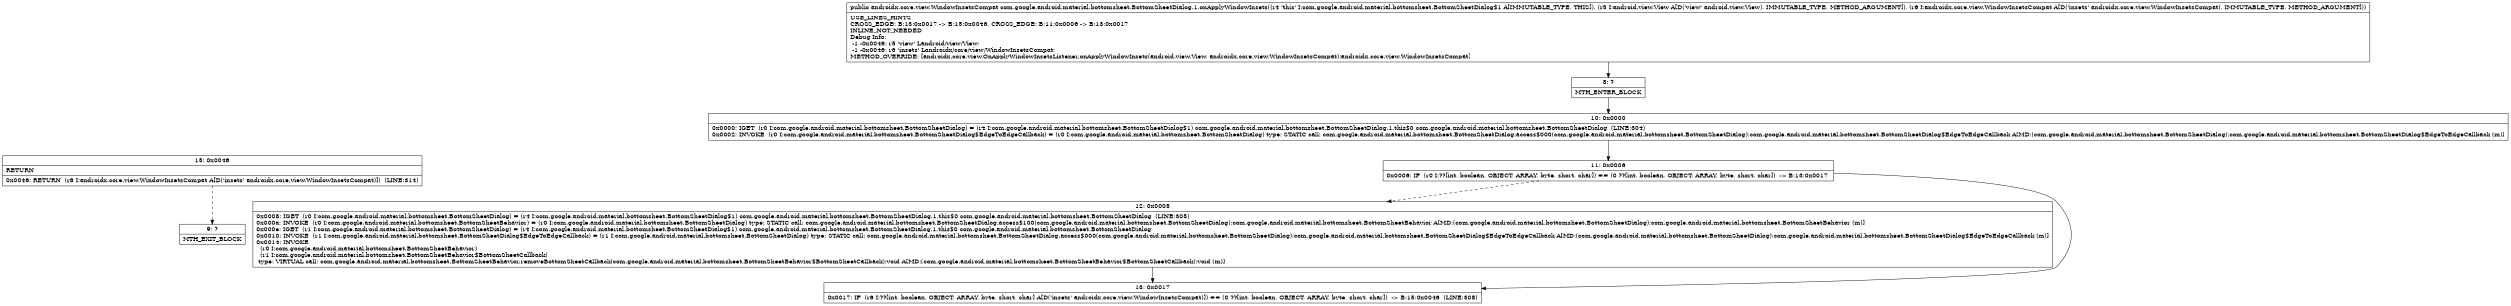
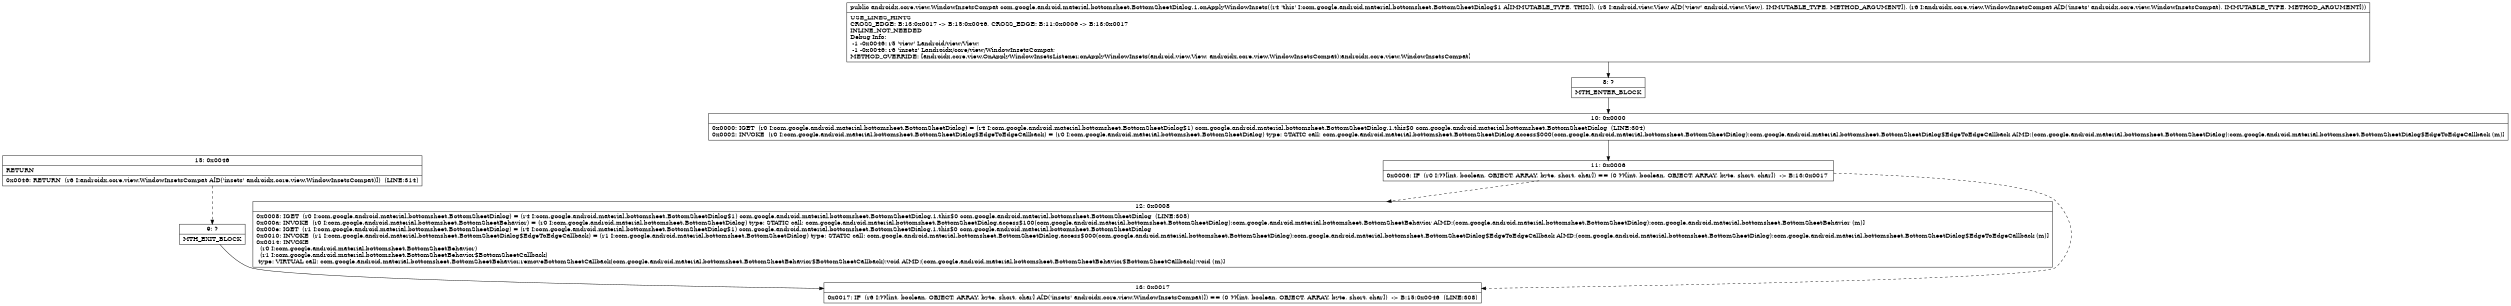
  digraph {
    node [shape=record]
    n1 [label="{8\:\ ?|MTH_ENTER_BLOCK\l}"]
    n2 [label="{10\:\ 0x0000|0x0000: IGET  (r0 I:com.google.android.material.bottomsheet.BottomSheetDialog) = (r4 I:com.google.android.material.bottomsheet.BottomSheetDialog$1) com.google.android.material.bottomsheet.BottomSheetDialog.1.this$0 com.google.android.material.bottomsheet.BottomSheetDialog  (LINE:304)\l0x0002: INVOKE  (r0 I:com.google.android.material.bottomsheet.BottomSheetDialog$EdgeToEdgeCallback) = (r0 I:com.google.android.material.bottomsheet.BottomSheetDialog) type: STATIC call: com.google.android.material.bottomsheet.BottomSheetDialog.access$000(com.google.android.material.bottomsheet.BottomSheetDialog):com.google.android.material.bottomsheet.BottomSheetDialog$EdgeToEdgeCallback A[MD:(com.google.android.material.bottomsheet.BottomSheetDialog):com.google.android.material.bottomsheet.BottomSheetDialog$EdgeToEdgeCallback (m)]\l}"]
    n3 [label="{11\:\ 0x0006|0x0006: IF  (r0 I:??[int, boolean, OBJECT, ARRAY, byte, short, char]) == (0 ??[int, boolean, OBJECT, ARRAY, byte, short, char])  \-\> B:13:0x0017 \l}"]
    n4 [label="{12\:\ 0x0008|0x0008: IGET  (r0 I:com.google.android.material.bottomsheet.BottomSheetDialog) = (r4 I:com.google.android.material.bottomsheet.BottomSheetDialog$1) com.google.android.material.bottomsheet.BottomSheetDialog.1.this$0 com.google.android.material.bottomsheet.BottomSheetDialog  (LINE:305)\l0x000a: INVOKE  (r0 I:com.google.android.material.bottomsheet.BottomSheetBehavior) = (r0 I:com.google.android.material.bottomsheet.BottomSheetDialog) type: STATIC call: com.google.android.material.bottomsheet.BottomSheetDialog.access$100(com.google.android.material.bottomsheet.BottomSheetDialog):com.google.android.material.bottomsheet.BottomSheetBehavior A[MD:(com.google.android.material.bottomsheet.BottomSheetDialog):com.google.android.material.bottomsheet.BottomSheetBehavior (m)]\l0x000e: IGET  (r1 I:com.google.android.material.bottomsheet.BottomSheetDialog) = (r4 I:com.google.android.material.bottomsheet.BottomSheetDialog$1) com.google.android.material.bottomsheet.BottomSheetDialog.1.this$0 com.google.android.material.bottomsheet.BottomSheetDialog \l0x0010: INVOKE  (r1 I:com.google.android.material.bottomsheet.BottomSheetDialog$EdgeToEdgeCallback) = (r1 I:com.google.android.material.bottomsheet.BottomSheetDialog) type: STATIC call: com.google.android.material.bottomsheet.BottomSheetDialog.access$000(com.google.android.material.bottomsheet.BottomSheetDialog):com.google.android.material.bottomsheet.BottomSheetDialog$EdgeToEdgeCallback A[MD:(com.google.android.material.bottomsheet.BottomSheetDialog):com.google.android.material.bottomsheet.BottomSheetDialog$EdgeToEdgeCallback (m)]\l0x0014: INVOKE  \l  (r0 I:com.google.android.material.bottomsheet.BottomSheetBehavior)\l  (r1 I:com.google.android.material.bottomsheet.BottomSheetBehavior$BottomSheetCallback)\l type: VIRTUAL call: com.google.android.material.bottomsheet.BottomSheetBehavior.removeBottomSheetCallback(com.google.android.material.bottomsheet.BottomSheetBehavior$BottomSheetCallback):void A[MD:(com.google.android.material.bottomsheet.BottomSheetBehavior$BottomSheetCallback):void (m)]\l}"]
    n5 [label="{13\:\ 0x0017|0x0017: IF  (r6 I:??[int, boolean, OBJECT, ARRAY, byte, short, char] A[D('insets' androidx.core.view.WindowInsetsCompat)]) == (0 ??[int, boolean, OBJECT, ARRAY, byte, short, char])  \-\> B:15:0x0046  (LINE:308)\l}"]
    n6 [label="{15\:\ 0x0046|RETURN\l|0x0046: RETURN  (r6 I:androidx.core.view.WindowInsetsCompat A[D('insets' androidx.core.view.WindowInsetsCompat)])  (LINE:314)\l}"]
    n7 [label="{9\:\ ?|MTH_EXIT_BLOCK\l}"]
    n8 [label="{public androidx.core.view.WindowInsetsCompat com.google.android.material.bottomsheet.BottomSheetDialog.1.onApplyWindowInsets((r4 'this' I:com.google.android.material.bottomsheet.BottomSheetDialog$1 A[IMMUTABLE_TYPE, THIS]), (r5 I:android.view.View A[D('view' android.view.View), IMMUTABLE_TYPE, METHOD_ARGUMENT]), (r6 I:androidx.core.view.WindowInsetsCompat A[D('insets' androidx.core.view.WindowInsetsCompat), IMMUTABLE_TYPE, METHOD_ARGUMENT]))  | USE_LINES_HINTS\lCROSS_EDGE: B:13:0x0017 \-\> B:15:0x0046, CROSS_EDGE: B:11:0x0006 \-\> B:13:0x0017\lINLINE_NOT_NEEDED\lDebug Info:\l  \-1 \-0x0046: r5 'view' Landroid\/view\/View;\l  \-1 \-0x0046: r6 'insets' Landroidx\/core\/view\/WindowInsetsCompat;\lMETHOD_OVERRIDE: [androidx.core.view.OnApplyWindowInsetsListener.onApplyWindowInsets(android.view.View, androidx.core.view.WindowInsetsCompat):androidx.core.view.WindowInsetsCompat]\l}"]
    n1 -> n2
    n2 -> n3
    n3 -> n4 [style=dashed]
-   n3 -> n5
-   n4 -> n5
+   n3 -> n5 [style=dashed]
+   n7 -> n5
    n6 -> n7 [style=dashed]
    n8 -> n1
  }
